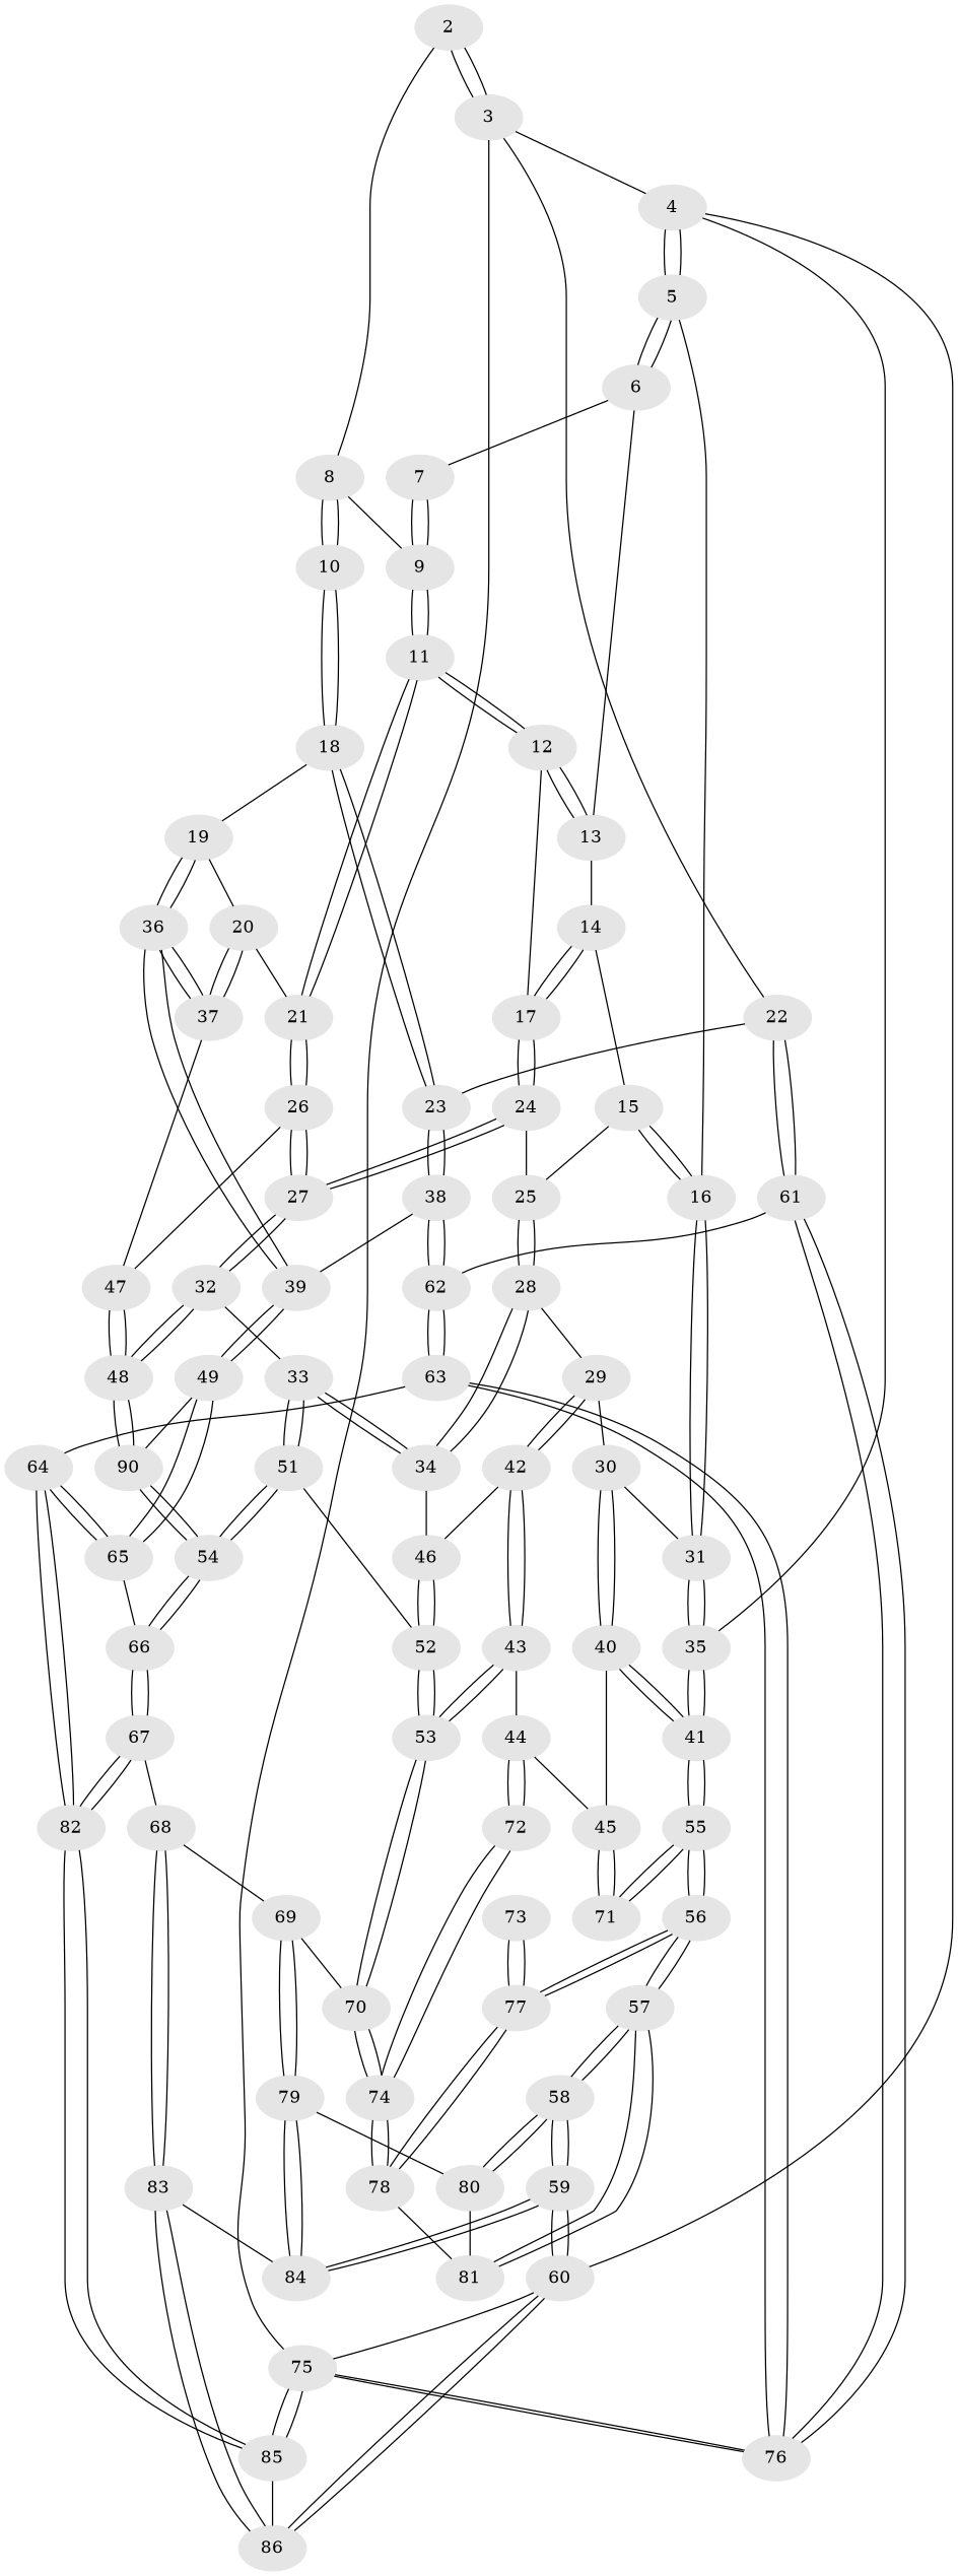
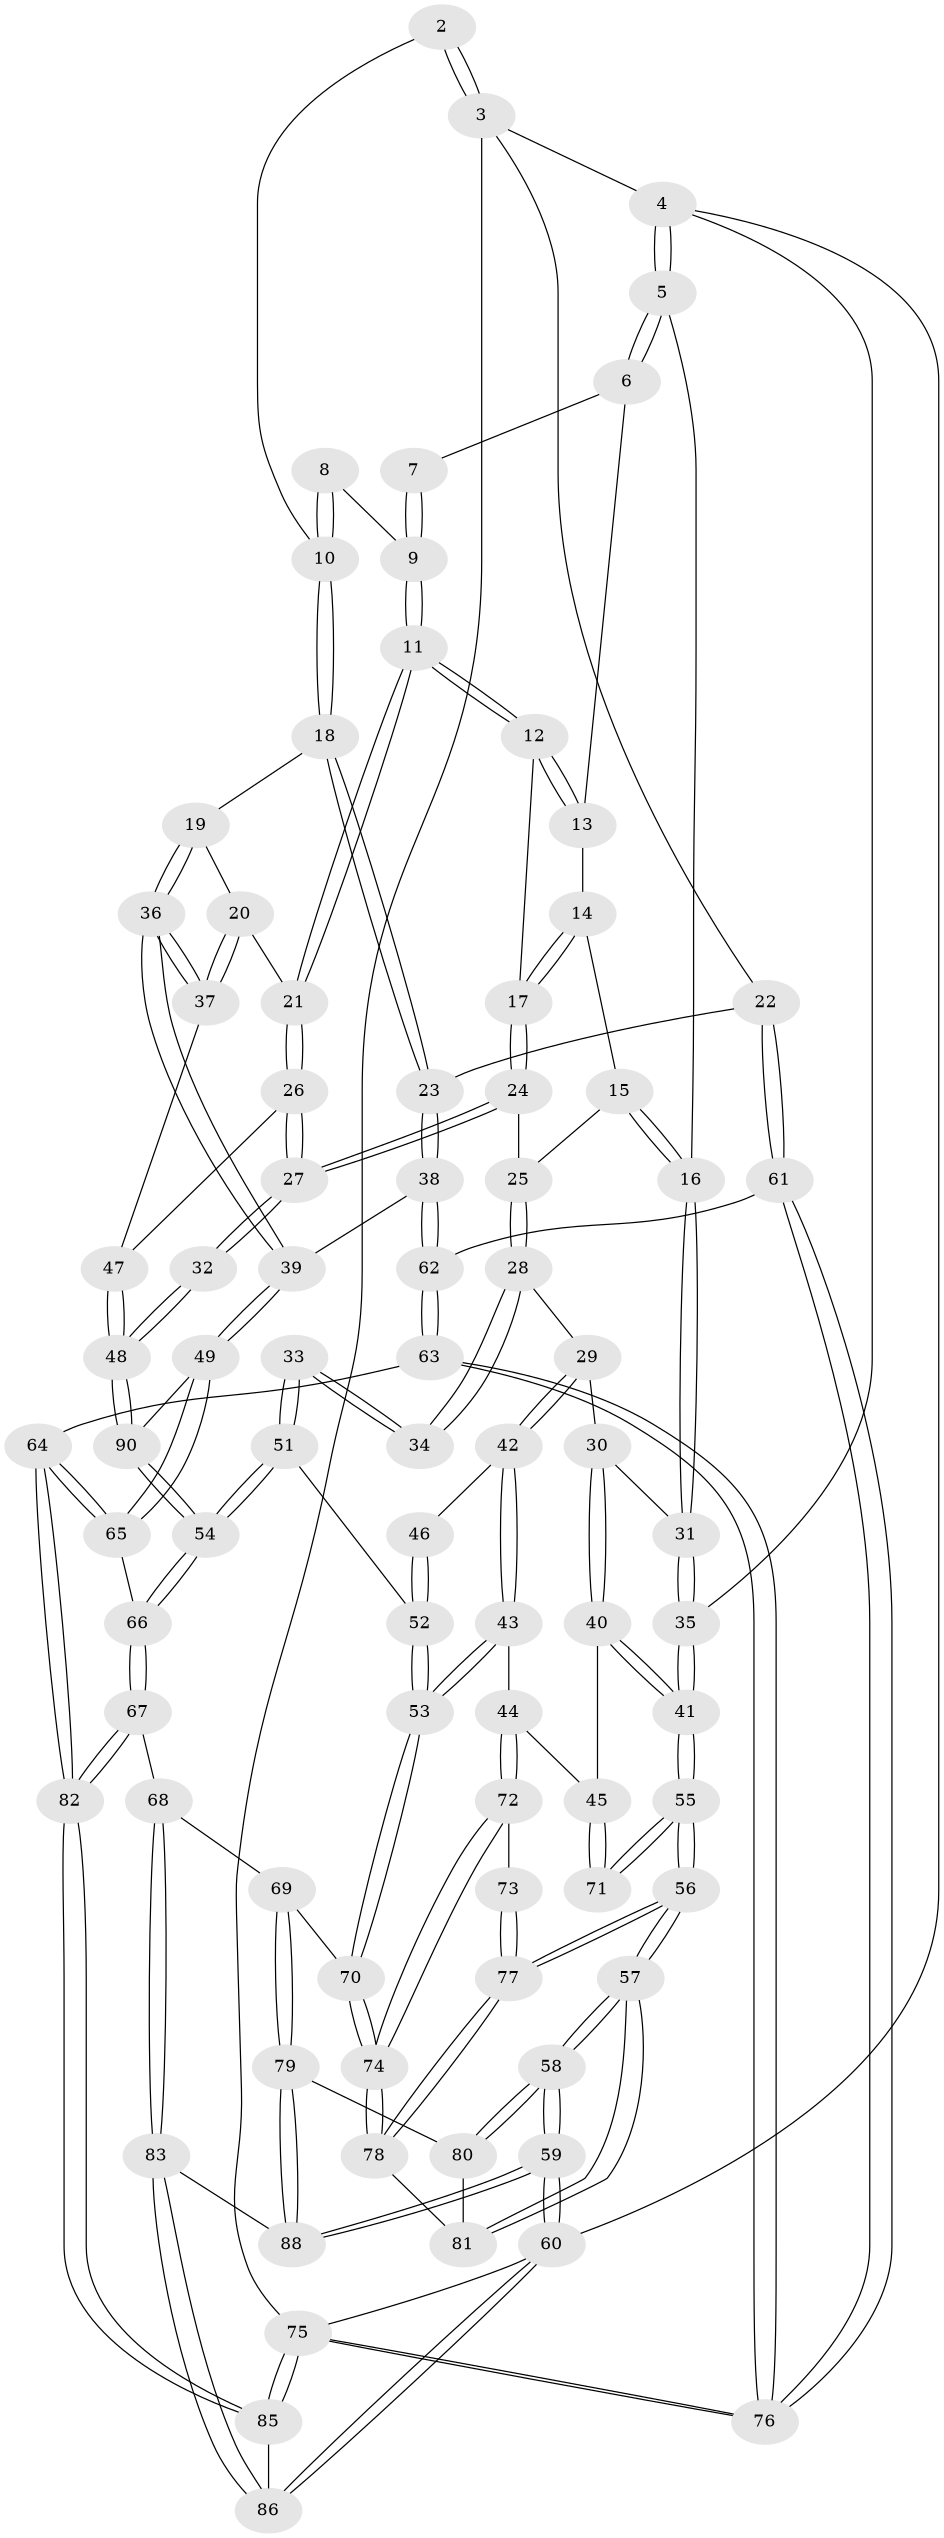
  graph {
    node [color=gray90 style=filled]
    2
    3
    10
    8
    9
    4
    22
    75
    18
    5
    35
    60
    23
    61
    76
    85
    6
    16
    41
    86
    7
    13
    31
    14
    11
    12
    21
    19
    17
    26
    24
    15
    25
    28
    27
    20
    36
    38
    37
    39
    47
    62
    32
    29
    34
    48
    33
    30
    42
    46
    40
    43
    45
    51
    n55 [label=90]
    52
    54
    55
    49
    63
    65
    71
    56
    44
    53
    72
    70
    74
    73
    66
    67
    57
    77
    58
    81
    78
    59
    80
-   84
+   84 [label=88]
    64
    82
    68
    69
    83
    79
    2 -- 3
    2 -- 3
-   2 -- 8
+   2 -- 10
    3 -- 4
    3 -- 22
    3 -- 75
    10 -- 18
    10 -- 18
    8 -- 10
    8 -- 10
    8 -- 9
    9 -- 11
    9 -- 11
    4 -- 5
    4 -- 5
    4 -- 35
    4 -- 60
    22 -- 23
    22 -- 61
    22 -- 61
    75 -- 76
    75 -- 76
    75 -- 85
    75 -- 85
    18 -- 23
    18 -- 23
    18 -- 19
    5 -- 6
    5 -- 6
    5 -- 16
    35 -- 41
    35 -- 41
    60 -- 75
    60 -- 86
    60 -- 86
    23 -- 38
    23 -- 38
    61 -- 76
    61 -- 76
    61 -- 62
    85 -- 86
    6 -- 7
    6 -- 13
    16 -- 31
    16 -- 31
    41 -- 55
    41 -- 55
    7 -- 9
    7 -- 9
    13 -- 14
    31 -- 35
    31 -- 35
    14 -- 17
    14 -- 17
    14 -- 15
    11 -- 12
    11 -- 12
    11 -- 21
    11 -- 21
    12 -- 13
    12 -- 13
    12 -- 17
    21 -- 26
    21 -- 26
    19 -- 20
    19 -- 36
    19 -- 36
    17 -- 24
    17 -- 24
    26 -- 27
    26 -- 27
    26 -- 47
    24 -- 25
    24 -- 27
    24 -- 27
    15 -- 16
    15 -- 16
    15 -- 25
    25 -- 28
    25 -- 28
    28 -- 29
    28 -- 34
    28 -- 34
    27 -- 32
    27 -- 32
    20 -- 21
    20 -- 37
    20 -- 37
    36 -- 37
    36 -- 37
    36 -- 39
    36 -- 39
    38 -- 39
    38 -- 62
    38 -- 62
    37 -- 47
    39 -- 49
    39 -- 49
    47 -- 48
    47 -- 48
    62 -- 63
    62 -- 63
    32 -- 48
    32 -- 48
-   32 -- 33
    29 -- 30
    29 -- 42
    29 -- 42
-   34 -- 46
    48 -- n55
    48 -- n55
    33 -- 34
    33 -- 34
    33 -- 51
    33 -- 51
    30 -- 31
    30 -- 40
    30 -- 40
    42 -- 46
    42 -- 43
    42 -- 43
    46 -- 52
    46 -- 52
    40 -- 41
    40 -- 41
    40 -- 45
    43 -- 44
    43 -- 53
    43 -- 53
    45 -- 71
    45 -- 71
    51 -- 52
    51 -- 54
    51 -- 54
    n55 -- 54
    n55 -- 54
    52 -- 53
    52 -- 53
    54 -- 66
    54 -- 66
    55 -- 71
    55 -- 71
    55 -- 56
    55 -- 56
    49 -- n55
    49 -- 65
    49 -- 65
    63 -- 76
    63 -- 76
    63 -- 64
    65 -- 66
    56 -- 57
    56 -- 57
    56 -- 77
    56 -- 77
    44 -- 45
    44 -- 72
    44 -- 72
    53 -- 70
    53 -- 70
    72 -- 74
    72 -- 74
+   72 -- 73
    70 -- 74
    70 -- 74
    74 -- 78
    74 -- 78
    73 -- 77
    73 -- 77
    66 -- 67
    66 -- 67
    67 -- 82
    67 -- 82
    67 -- 68
    57 -- 58
    57 -- 58
    57 -- 81
    57 -- 81
    77 -- 78
    77 -- 78
    58 -- 59
    58 -- 59
    58 -- 80
    58 -- 80
    78 -- 81
    59 -- 60
    59 -- 60
    59 -- 84
    59 -- 84
    80 -- 81
    64 -- 65
    64 -- 65
    64 -- 82
    64 -- 82
    82 -- 85
    82 -- 85
    68 -- 69
    68 -- 83
    68 -- 83
    69 -- 70
    69 -- 79
    69 -- 79
    83 -- 86
    83 -- 86
    83 -- 84
    79 -- 80
    79 -- 84
    79 -- 84
  }
